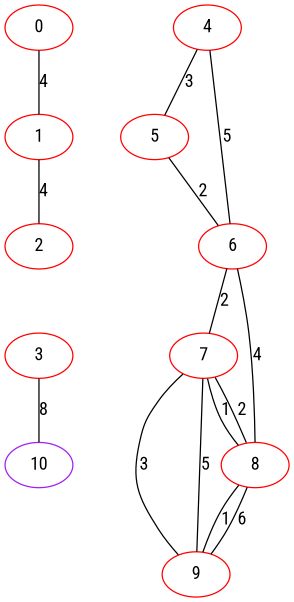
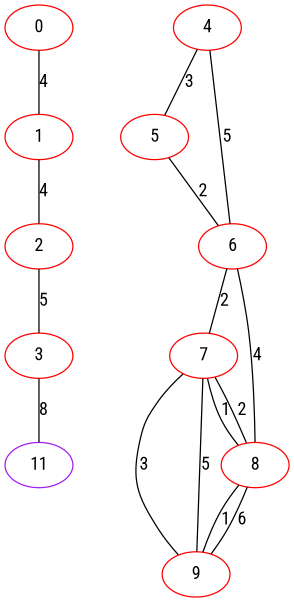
  graph {
    fontname="Roboto Condensed"
    node [color=red fontname="Roboto Condensed" weight=1]
    edge [fontname="Roboto Condensed"]
    0
    1
    2
    3
    4
    5
    6
-   10 [color=purple weight=4]
+   10 [color=purple weight=4 label=11]
    7
    8
    9
    0 -- 1 [label=4]
    1 -- 2 [label=4]
+   2 -- 3 [label=5]
    3 -- 10 [label=8]
    4 -- 5 [label=3]
    4 -- 6 [label=5]
    5 -- 6 [label=2]
    6 -- 7 [label=2]
    6 -- 8 [label=4]
    7 -- 8 [label=2]
    7 -- 8 [label=1]
    7 -- 9 [label=3]
    7 -- 9 [label=5]
    8 -- 9 [label=1]
    8 -- 9 [label=6]
  }
